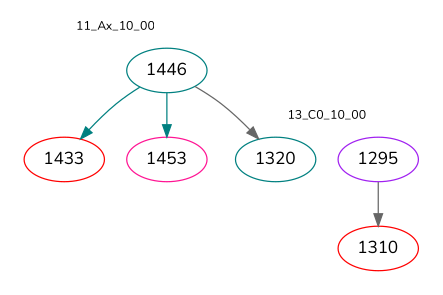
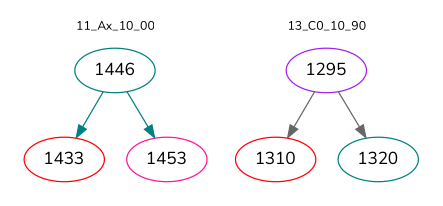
  digraph {
    fontname=Nunito
    node [color=teal fontname=Nunito]
    edge [color=teal fontname=Nunito]
    n1 [label=1446]
    n2 [color=red label=1433]
    n3 [color=deeppink label=1453]
    n4 [color=purple label=1295]
    n5 [color=red label=1310]
    n6 [label=1320]
    subgraph cluster_1 {
      color=white
      fontsize=10
      label="11_Ax_10_00"
      n1
      n2
      n3
    }
    subgraph cluster_2 {
      color=white
      fontsize=10
-     label="13_C0_10_00"
+     label="13_C0_10_90"
      n4
      n5
      n6
    }
    n1 -> n2
    n1 -> n3
    n4 -> n5 [color=gray40]
-   n1 -> n6 [color=gray40]
+   n4 -> n6 [color=gray40]
  }
